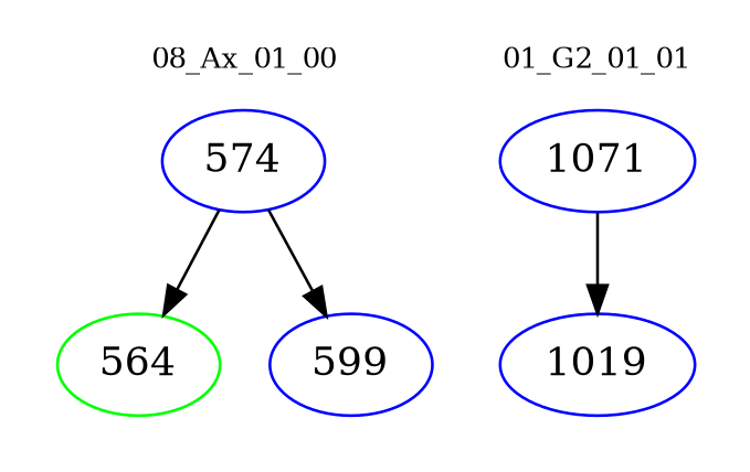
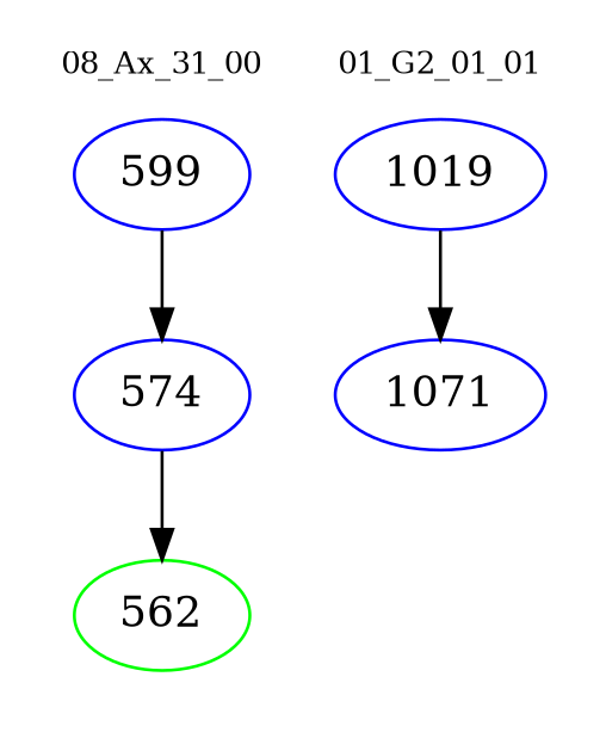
  digraph {
    node [color=blue]
    edge [color=black]
    n1 [label=574]
-   n2 [color=green label=564]
+   n2 [color=green label=562]
    n3 [label=599]
    n4 [label=1071]
    n5 [label=1019]
    subgraph cluster_1 {
      color=white
      fontsize=10
-     label="08_Ax_01_00"
+     label="08_Ax_31_00"
      n1
      n2
      n3
    }
    subgraph cluster_2 {
      color=white
      fontsize=10
      label="01_G2_01_01"
      n4
      n5
    }
    n1 -> n2
-   n1 -> n3
-   n4 -> n5
+   n3 -> n1
+   n5 -> n4
  }
